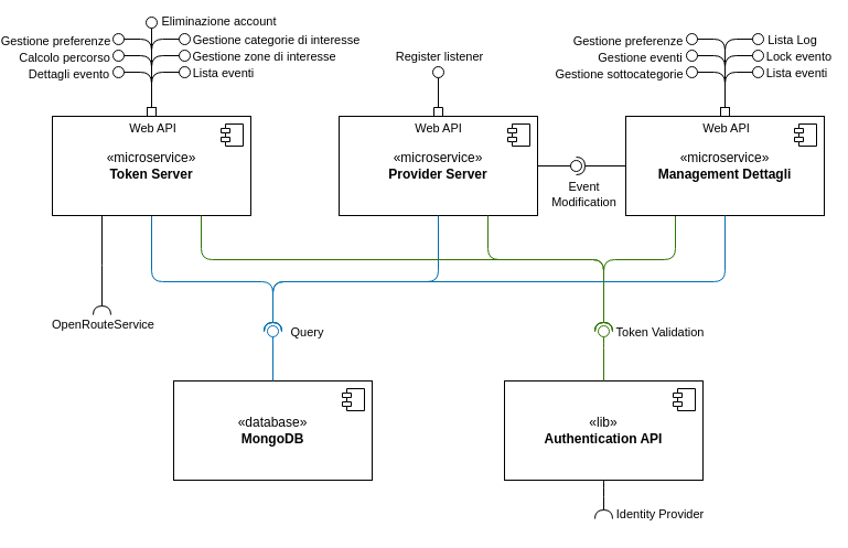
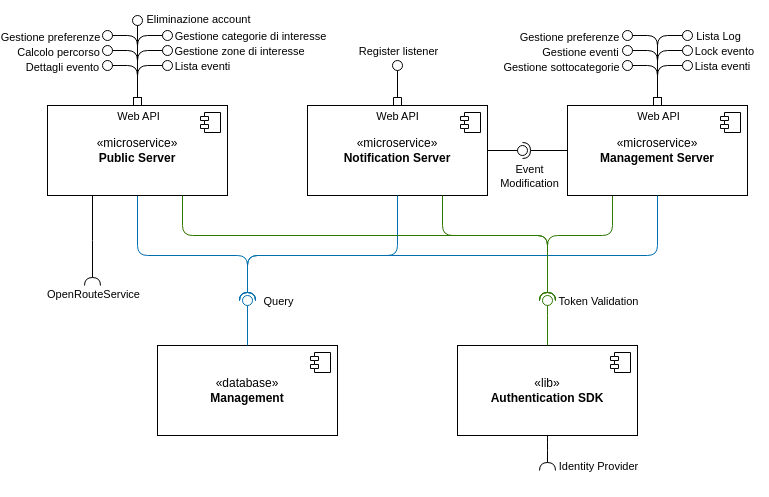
  <mxCell id="0" />
  <mxCell id="1" parent="0" />
  <mxCell id="2" style="edgeStyle=orthogonalEdgeStyle;rounded=1;orthogonalLoop=1;jettySize=auto;html=1;exitX=0.5;exitY=1;exitDx=0;exitDy=0;endArrow=halfCircle;endFill=0;curved=0;fillColor=#1ba1e2;strokeColor=#006EAF;" parent="1" source="5" target="17" edge="1"><mxGeometry relative="1" as="geometry"><Array as="points"><mxPoint x="110" y="255" /><mxPoint x="220" y="255" /></Array></mxGeometry></mxCell>
  <mxCell id="3" style="edgeStyle=orthogonalEdgeStyle;rounded=0;orthogonalLoop=1;jettySize=auto;html=1;exitX=0.25;exitY=1;exitDx=0;exitDy=0;endArrow=halfCircle;endFill=0;" parent="1" source="5" edge="1"><mxGeometry relative="1" as="geometry"><mxPoint x="65" y="285" as="targetPoint" /></mxGeometry></mxCell>
  <mxCell id="4" value="OpenRouteService" style="edgeLabel;html=1;align=center;verticalAlign=middle;resizable=0;points=[];" parent="3" vertex="1" connectable="0"><mxGeometry x="0.897" y="7" relative="1" as="geometry"><mxPoint x="-7" y="13" as="offset" /></mxGeometry></mxCell>
- <mxCell id="5" value="«microservice»&lt;br&gt;&lt;b&gt;Token Server&lt;/b&gt;" style="html=1;dropTarget=0;whiteSpace=wrap;" parent="1" vertex="1"><mxGeometry x="20" y="105" width="180" height="90" as="geometry" /></mxCell>
+ <mxCell id="5" value="«microservice»&lt;br&gt;&lt;b&gt;Public Server&lt;/b&gt;" style="html=1;dropTarget=0;whiteSpace=wrap;" parent="1" vertex="1"><mxGeometry x="20" y="105" width="180" height="90" as="geometry" /></mxCell>
  <mxCell id="6" value="" style="shape=module;jettyWidth=8;jettyHeight=4;" parent="5" vertex="1"><mxGeometry x="1" width="20" height="20" relative="1" as="geometry"><mxPoint x="-27" y="7" as="offset" /></mxGeometry></mxCell>
- <mxCell id="7" value="«microservice»&lt;br&gt;&lt;b&gt;Provider Server&lt;/b&gt;" style="html=1;dropTarget=0;whiteSpace=wrap;" parent="1" vertex="1"><mxGeometry x="280" y="105" width="180" height="90" as="geometry" /></mxCell>
+ <mxCell id="7" value="«microservice»&lt;br&gt;&lt;b&gt;Notification Server&lt;/b&gt;" style="html=1;dropTarget=0;whiteSpace=wrap;" parent="1" vertex="1"><mxGeometry x="280" y="105" width="180" height="90" as="geometry" /></mxCell>
  <mxCell id="8" value="" style="shape=module;jettyWidth=8;jettyHeight=4;" parent="7" vertex="1"><mxGeometry x="1" width="20" height="20" relative="1" as="geometry"><mxPoint x="-27" y="7" as="offset" /></mxGeometry></mxCell>
  <mxCell id="9" style="edgeStyle=orthogonalEdgeStyle;rounded=1;orthogonalLoop=1;jettySize=auto;html=1;exitX=0.25;exitY=1;exitDx=0;exitDy=0;curved=0;endArrow=halfCircle;endFill=0;fillColor=#60a917;strokeColor=#2D7600;" parent="1" source="10" target="24" edge="1"><mxGeometry relative="1" as="geometry"><mxPoint x="370" y="-15" as="targetPoint" /><Array as="points"><mxPoint x="585" y="235" /><mxPoint x="520" y="235" /></Array></mxGeometry></mxCell>
- <mxCell id="10" value="«microservice»&lt;br&gt;&lt;b&gt;Management Dettagli&lt;/b&gt;" style="html=1;dropTarget=0;whiteSpace=wrap;" parent="1" vertex="1"><mxGeometry x="540" y="105" width="180" height="90" as="geometry" /></mxCell>
+ <mxCell id="10" value="«microservice»&lt;br&gt;&lt;b&gt;Management Server&lt;/b&gt;" style="html=1;dropTarget=0;whiteSpace=wrap;" parent="1" vertex="1"><mxGeometry x="540" y="105" width="180" height="90" as="geometry" /></mxCell>
  <mxCell id="11" value="" style="shape=module;jettyWidth=8;jettyHeight=4;" parent="10" vertex="1"><mxGeometry x="1" width="20" height="20" relative="1" as="geometry"><mxPoint x="-27" y="7" as="offset" /></mxGeometry></mxCell>
- <mxCell id="12" value="«database»&lt;br&gt;&lt;b&gt;MongoDB&lt;/b&gt;" style="html=1;dropTarget=0;whiteSpace=wrap;" parent="1" vertex="1"><mxGeometry x="130" y="345" width="180" height="90" as="geometry" /></mxCell>
+ <mxCell id="12" value="«database»&lt;br&gt;&lt;b&gt;Management&lt;/b&gt;" style="html=1;dropTarget=0;whiteSpace=wrap;" parent="1" vertex="1"><mxGeometry x="130" y="345" width="180" height="90" as="geometry" /></mxCell>
  <mxCell id="13" value="" style="shape=module;jettyWidth=8;jettyHeight=4;" parent="12" vertex="1"><mxGeometry x="1" width="20" height="20" relative="1" as="geometry"><mxPoint x="-27" y="7" as="offset" /></mxGeometry></mxCell>
  <mxCell id="14" value="" style="rounded=1;orthogonalLoop=1;jettySize=auto;html=1;endArrow=halfCircle;endFill=0;endSize=6;strokeWidth=1;sketch=0;exitX=0.5;exitY=1;exitDx=0;exitDy=0;curved=0;fillColor=#1ba1e2;strokeColor=#006EAF;" parent="1" source="10" target="17" edge="1"><mxGeometry relative="1" as="geometry"><mxPoint x="360" y="200" as="sourcePoint" /><Array as="points"><mxPoint x="630" y="255" /><mxPoint x="220" y="255" /></Array></mxGeometry></mxCell>
  <mxCell id="15" value="" style="rounded=0;orthogonalLoop=1;jettySize=auto;html=1;endArrow=oval;endFill=0;sketch=0;sourcePerimeterSpacing=0;targetPerimeterSpacing=0;endSize=10;exitX=0.5;exitY=0;exitDx=0;exitDy=0;fillColor=#1ba1e2;strokeColor=#006EAF;" parent="1" source="12" target="17" edge="1"><mxGeometry relative="1" as="geometry"><mxPoint x="320" y="200" as="sourcePoint" /></mxGeometry></mxCell>
  <mxCell id="16" value="Query" style="edgeLabel;html=1;align=center;verticalAlign=middle;resizable=0;points=[];" parent="15" vertex="1" connectable="0"><mxGeometry x="-0.28" y="-2" relative="1" as="geometry"><mxPoint x="28" y="-29" as="offset" /></mxGeometry></mxCell>
  <mxCell id="17" value="" style="ellipse;whiteSpace=wrap;html=1;align=center;aspect=fixed;fillColor=none;strokeColor=none;resizable=0;perimeter=centerPerimeter;rotatable=0;allowArrows=0;points=[];outlineConnect=1;" parent="1" vertex="1"><mxGeometry x="215" y="295" width="10" height="10" as="geometry" /></mxCell>
  <mxCell id="18" style="edgeStyle=orthogonalEdgeStyle;rounded=1;orthogonalLoop=1;jettySize=auto;html=1;exitX=0.5;exitY=1;exitDx=0;exitDy=0;entryX=0.753;entryY=0.329;entryDx=0;entryDy=0;entryPerimeter=0;curved=0;endArrow=halfCircle;endFill=0;fillColor=#1ba1e2;strokeColor=#006EAF;" parent="1" source="7" target="17" edge="1"><mxGeometry relative="1" as="geometry"><Array as="points"><mxPoint x="370" y="255" /><mxPoint x="220" y="255" /></Array></mxGeometry></mxCell>
- <mxCell id="19" value="«lib»&lt;br&gt;&lt;b&gt;Authentication API&lt;/b&gt;" style="html=1;dropTarget=0;whiteSpace=wrap;" parent="1" vertex="1"><mxGeometry x="430" y="345" width="180" height="90" as="geometry" /></mxCell>
+ <mxCell id="19" value="«lib»&lt;br&gt;&lt;b&gt;Authentication SDK&lt;/b&gt;" style="html=1;dropTarget=0;whiteSpace=wrap;" parent="1" vertex="1"><mxGeometry x="430" y="345" width="180" height="90" as="geometry" /></mxCell>
  <mxCell id="20" value="" style="shape=module;jettyWidth=8;jettyHeight=4;" parent="19" vertex="1"><mxGeometry x="1" width="20" height="20" relative="1" as="geometry"><mxPoint x="-27" y="7" as="offset" /></mxGeometry></mxCell>
  <mxCell id="21" value="" style="ellipse;whiteSpace=wrap;html=1;align=center;aspect=fixed;fillColor=none;strokeColor=none;resizable=0;perimeter=centerPerimeter;rotatable=0;allowArrows=0;points=[];outlineConnect=1;" parent="1" vertex="1"><mxGeometry x="325" y="85" width="10" height="10" as="geometry" /></mxCell>
  <mxCell id="22" value="" style="rounded=1;orthogonalLoop=1;jettySize=auto;html=1;endArrow=oval;endFill=0;sketch=0;sourcePerimeterSpacing=0;targetPerimeterSpacing=0;endSize=10;exitX=0.5;exitY=0;exitDx=0;exitDy=0;curved=0;fillColor=#60a917;strokeColor=#2D7600;" parent="1" source="19" target="24" edge="1"><mxGeometry relative="1" as="geometry"><mxPoint x="290" y="120" as="sourcePoint" /><Array as="points"><mxPoint x="520" y="305" /></Array></mxGeometry></mxCell>
  <mxCell id="23" value="Token Validation" style="edgeLabel;html=1;align=center;verticalAlign=middle;resizable=0;points=[];" parent="22" vertex="1" connectable="0"><mxGeometry x="-0.313" y="1" relative="1" as="geometry"><mxPoint x="51" y="-30" as="offset" /></mxGeometry></mxCell>
  <mxCell id="24" value="" style="ellipse;whiteSpace=wrap;html=1;align=center;aspect=fixed;fillColor=none;strokeColor=none;resizable=0;perimeter=centerPerimeter;rotatable=0;allowArrows=0;points=[];outlineConnect=1;" parent="1" vertex="1"><mxGeometry x="515" y="295" width="10" height="10" as="geometry" /></mxCell>
  <mxCell id="25" style="edgeStyle=orthogonalEdgeStyle;rounded=1;orthogonalLoop=1;jettySize=auto;html=1;exitX=0.75;exitY=1;exitDx=0;exitDy=0;entryX=0.518;entryY=2;entryDx=0;entryDy=0;entryPerimeter=0;curved=0;endArrow=halfCircle;endFill=0;fillColor=#60a917;strokeColor=#2D7600;" parent="1" source="7" target="24" edge="1"><mxGeometry relative="1" as="geometry"><Array as="points"><mxPoint x="415" y="235" /><mxPoint x="520" y="235" /></Array></mxGeometry></mxCell>
  <mxCell id="26" style="edgeStyle=orthogonalEdgeStyle;rounded=1;orthogonalLoop=1;jettySize=auto;html=1;exitX=0.75;exitY=1;exitDx=0;exitDy=0;entryX=0.5;entryY=0;entryDx=0;entryDy=0;entryPerimeter=0;curved=0;endArrow=halfCircle;endFill=0;fillColor=#60a917;strokeColor=#2D7600;" parent="1" source="5" target="24" edge="1"><mxGeometry relative="1" as="geometry"><Array as="points"><mxPoint x="155" y="235" /><mxPoint x="520" y="235" /></Array></mxGeometry></mxCell>
  <mxCell id="27" value="" style="rounded=0;orthogonalLoop=1;jettySize=auto;html=1;endArrow=halfCircle;endFill=0;endSize=6;strokeWidth=1;sketch=0;exitX=0;exitY=0.5;exitDx=0;exitDy=0;entryX=0.992;entryY=0.346;entryDx=0;entryDy=0;entryPerimeter=0;" parent="1" source="10" target="33" edge="1"><mxGeometry relative="1" as="geometry"><mxPoint x="540" y="160" as="sourcePoint" /></mxGeometry></mxCell>
  <mxCell id="28" value="" style="rounded=0;orthogonalLoop=1;jettySize=auto;html=1;endArrow=halfCircle;endFill=0;endSize=6;strokeWidth=1;sketch=0;fontSize=12;curved=1;" parent="1" target="30" edge="1"><mxGeometry relative="1" as="geometry"><mxPoint x="520" y="435" as="sourcePoint" /></mxGeometry></mxCell>
  <mxCell id="29" value="Identity Provider" style="edgeLabel;html=1;align=center;verticalAlign=middle;resizable=0;points=[];" parent="28" vertex="1" connectable="0"><mxGeometry x="-0.458" y="-1" relative="1" as="geometry"><mxPoint x="51" y="21" as="offset" /></mxGeometry></mxCell>
  <mxCell id="30" value="" style="ellipse;whiteSpace=wrap;html=1;align=left;aspect=fixed;fillColor=none;strokeColor=none;resizable=0;perimeter=centerPerimeter;rotatable=0;allowArrows=0;points=[];outlineConnect=1;labelPosition=right;verticalLabelPosition=middle;verticalAlign=middle;" parent="1" vertex="1"><mxGeometry x="515" y="465" width="10" height="10" as="geometry" /></mxCell>
  <mxCell id="31" value="" style="rounded=0;orthogonalLoop=1;jettySize=auto;html=1;endArrow=oval;endFill=0;sketch=0;sourcePerimeterSpacing=0;targetPerimeterSpacing=0;endSize=10;exitX=1;exitY=0.5;exitDx=0;exitDy=0;" parent="1" target="33" edge="1"><mxGeometry relative="1" as="geometry"><mxPoint x="460" y="150" as="sourcePoint" /><mxPoint x="505" y="150" as="targetPoint" /></mxGeometry></mxCell>
  <mxCell id="32" value="Event&lt;div&gt;Modification&lt;/div&gt;" style="edgeLabel;html=1;align=center;verticalAlign=middle;resizable=0;points=[];" parent="31" vertex="1" connectable="0"><mxGeometry x="-0.09" y="1" relative="1" as="geometry"><mxPoint x="25" y="26" as="offset" /></mxGeometry></mxCell>
  <mxCell id="33" value="" style="ellipse;whiteSpace=wrap;html=1;align=center;aspect=fixed;fillColor=none;strokeColor=none;resizable=0;perimeter=centerPerimeter;rotatable=0;allowArrows=0;points=[];outlineConnect=1;" parent="1" vertex="1"><mxGeometry x="490" y="145" width="10" height="10" as="geometry" /></mxCell>
  <mxCell id="34" value="" style="rounded=1;orthogonalLoop=1;jettySize=auto;html=1;endArrow=oval;endFill=0;sketch=0;sourcePerimeterSpacing=0;targetPerimeterSpacing=0;endSize=10;exitX=0.5;exitY=0;exitDx=0;exitDy=0;edgeStyle=orthogonalEdgeStyle;curved=0;startArrow=box;startFill=0;" parent="1" source="5" edge="1"><mxGeometry relative="1" as="geometry"><mxPoint x="100" y="105" as="sourcePoint" /><mxPoint x="80" y="65" as="targetPoint" /><Array as="points"><mxPoint x="110" y="65" /></Array></mxGeometry></mxCell>
  <mxCell id="35" value="Dettagli evento" style="edgeLabel;html=1;align=center;verticalAlign=middle;resizable=0;points=[];" parent="34" vertex="1" connectable="0"><mxGeometry x="1" y="1" relative="1" as="geometry"><mxPoint x="-46" as="offset" /></mxGeometry></mxCell>
  <mxCell id="36" value="" style="rounded=0;orthogonalLoop=1;jettySize=auto;html=1;endArrow=oval;endFill=0;sketch=0;sourcePerimeterSpacing=0;targetPerimeterSpacing=0;endSize=10;exitX=0.5;exitY=0;exitDx=0;exitDy=0;startArrow=box;startFill=0;" parent="1" source="7" edge="1"><mxGeometry relative="1" as="geometry"><mxPoint x="380" y="105" as="sourcePoint" /><mxPoint x="370" y="65" as="targetPoint" /></mxGeometry></mxCell>
  <mxCell id="37" value="Register listener" style="edgeLabel;html=1;align=center;verticalAlign=middle;resizable=0;points=[];" parent="36" vertex="1" connectable="0"><mxGeometry x="-0.4" relative="1" as="geometry"><mxPoint y="-43" as="offset" /></mxGeometry></mxCell>
  <mxCell id="38" value="Web API" style="edgeLabel;html=1;align=center;verticalAlign=middle;resizable=0;points=[];" parent="36" vertex="1" connectable="0"><mxGeometry x="-0.15" y="1" relative="1" as="geometry"><mxPoint y="27" as="offset" /></mxGeometry></mxCell>
  <mxCell id="39" value="" style="rounded=1;orthogonalLoop=1;jettySize=auto;html=1;endArrow=oval;endFill=0;sketch=0;sourcePerimeterSpacing=0;targetPerimeterSpacing=0;endSize=10;exitX=0.5;exitY=0;exitDx=0;exitDy=0;edgeStyle=orthogonalEdgeStyle;curved=0;labelPosition=right;verticalLabelPosition=middle;align=left;verticalAlign=middle;startArrow=box;startFill=0;" parent="1" source="5" edge="1"><mxGeometry relative="1" as="geometry"><mxPoint x="130" y="105" as="sourcePoint" /><mxPoint x="140" y="65" as="targetPoint" /><Array as="points"><mxPoint x="110" y="65" /></Array></mxGeometry></mxCell>
  <mxCell id="40" value="Lista eventi" style="edgeLabel;html=1;align=center;verticalAlign=middle;resizable=0;points=[];" parent="39" vertex="1" connectable="0"><mxGeometry x="1" y="-7" relative="1" as="geometry"><mxPoint x="34" y="-7" as="offset" /></mxGeometry></mxCell>
  <mxCell id="41" value="" style="rounded=1;orthogonalLoop=1;jettySize=auto;html=1;endArrow=oval;endFill=0;sketch=0;sourcePerimeterSpacing=0;targetPerimeterSpacing=0;endSize=10;exitX=0.5;exitY=0;exitDx=0;exitDy=0;edgeStyle=orthogonalEdgeStyle;curved=0;startArrow=box;startFill=0;" parent="1" source="5" edge="1"><mxGeometry relative="1" as="geometry"><mxPoint x="110" y="90" as="sourcePoint" /><mxPoint x="80" y="50" as="targetPoint" /><Array as="points"><mxPoint x="110" y="50" /></Array></mxGeometry></mxCell>
  <mxCell id="42" value="Calcolo percorso" style="edgeLabel;html=1;align=center;verticalAlign=middle;resizable=0;points=[];" parent="41" vertex="1" connectable="0"><mxGeometry x="1" y="1" relative="1" as="geometry"><mxPoint x="-50" as="offset" /></mxGeometry></mxCell>
  <mxCell id="43" value="" style="rounded=1;orthogonalLoop=1;jettySize=auto;html=1;endArrow=oval;endFill=0;sketch=0;sourcePerimeterSpacing=0;targetPerimeterSpacing=0;endSize=10;exitX=0.5;exitY=0;exitDx=0;exitDy=0;edgeStyle=orthogonalEdgeStyle;curved=0;labelPosition=right;verticalLabelPosition=middle;align=left;verticalAlign=middle;startArrow=box;startFill=0;" parent="1" source="5" edge="1"><mxGeometry relative="1" as="geometry"><mxPoint x="110" y="90" as="sourcePoint" /><mxPoint x="140" y="50" as="targetPoint" /><Array as="points"><mxPoint x="110" y="50" /></Array></mxGeometry></mxCell>
  <mxCell id="44" value="Gestione zone di interesse" style="edgeLabel;html=1;align=center;verticalAlign=middle;resizable=0;points=[];" parent="43" vertex="1" connectable="0"><mxGeometry x="1" y="-7" relative="1" as="geometry"><mxPoint x="71" y="-7" as="offset" /></mxGeometry></mxCell>
  <mxCell id="45" value="Web API" style="edgeLabel;html=1;align=center;verticalAlign=middle;resizable=0;points=[];" parent="43" vertex="1" connectable="0"><mxGeometry x="-0.6" y="-2" relative="1" as="geometry"><mxPoint x="-2" y="27" as="offset" /></mxGeometry></mxCell>
  <mxCell id="46" value="" style="rounded=1;orthogonalLoop=1;jettySize=auto;html=1;endArrow=oval;endFill=0;sketch=0;sourcePerimeterSpacing=0;targetPerimeterSpacing=0;endSize=10;edgeStyle=orthogonalEdgeStyle;curved=0;startArrow=box;startFill=0;" parent="1" edge="1"><mxGeometry relative="1" as="geometry"><mxPoint x="110" y="105" as="sourcePoint" /><mxPoint x="80" y="35" as="targetPoint" /><Array as="points"><mxPoint x="110" y="35" /></Array></mxGeometry></mxCell>
  <mxCell id="47" value="Gestione preferenze" style="edgeLabel;html=1;align=center;verticalAlign=middle;resizable=0;points=[];" parent="46" vertex="1" connectable="0"><mxGeometry x="1" y="1" relative="1" as="geometry"><mxPoint x="-58" as="offset" /></mxGeometry></mxCell>
  <mxCell id="48" value="" style="rounded=1;orthogonalLoop=1;jettySize=auto;html=1;endArrow=oval;endFill=0;sketch=0;sourcePerimeterSpacing=0;targetPerimeterSpacing=0;endSize=10;edgeStyle=orthogonalEdgeStyle;curved=0;labelPosition=right;verticalLabelPosition=middle;align=left;verticalAlign=middle;startArrow=box;startFill=0;" parent="1" edge="1"><mxGeometry relative="1" as="geometry"><mxPoint x="110" y="105" as="sourcePoint" /><mxPoint x="140" y="35" as="targetPoint" /><Array as="points"><mxPoint x="110" y="35" /></Array></mxGeometry></mxCell>
  <mxCell id="49" value="Gestione categorie di interesse" style="edgeLabel;html=1;align=center;verticalAlign=middle;resizable=0;points=[];" parent="48" vertex="1" connectable="0"><mxGeometry x="1" y="-7" relative="1" as="geometry"><mxPoint x="82" y="-7" as="offset" /></mxGeometry></mxCell>
  <mxCell id="50" value="" style="rounded=1;orthogonalLoop=1;jettySize=auto;html=1;endArrow=oval;endFill=0;sketch=0;sourcePerimeterSpacing=0;targetPerimeterSpacing=0;endSize=10;edgeStyle=orthogonalEdgeStyle;curved=0;labelPosition=right;verticalLabelPosition=middle;align=left;verticalAlign=middle;startArrow=box;startFill=0;" parent="1" edge="1"><mxGeometry relative="1" as="geometry"><mxPoint x="110" y="105" as="sourcePoint" /><mxPoint x="110" y="20" as="targetPoint" /><Array as="points"><mxPoint x="110" y="20" /></Array></mxGeometry></mxCell>
  <mxCell id="51" value="Eliminazione account" style="edgeLabel;html=1;align=center;verticalAlign=middle;resizable=0;points=[];" parent="50" vertex="1" connectable="0"><mxGeometry x="1" y="-7" relative="1" as="geometry"><mxPoint x="53" y="-2" as="offset" /></mxGeometry></mxCell>
  <mxCell id="52" value="" style="rounded=1;orthogonalLoop=1;jettySize=auto;html=1;endArrow=oval;endFill=0;sketch=0;sourcePerimeterSpacing=0;targetPerimeterSpacing=0;endSize=10;exitX=0.5;exitY=0;exitDx=0;exitDy=0;edgeStyle=orthogonalEdgeStyle;curved=0;startArrow=box;startFill=0;" parent="1" edge="1"><mxGeometry relative="1" as="geometry"><mxPoint x="630" y="105" as="sourcePoint" /><mxPoint x="600" y="65" as="targetPoint" /><Array as="points"><mxPoint x="630" y="65" /></Array></mxGeometry></mxCell>
  <mxCell id="53" value="Gestione sottocategorie" style="edgeLabel;html=1;align=center;verticalAlign=middle;resizable=0;points=[];" parent="52" vertex="1" connectable="0"><mxGeometry x="1" y="1" relative="1" as="geometry"><mxPoint x="-67" as="offset" /></mxGeometry></mxCell>
  <mxCell id="54" value="" style="rounded=1;orthogonalLoop=1;jettySize=auto;html=1;endArrow=oval;endFill=0;sketch=0;sourcePerimeterSpacing=0;targetPerimeterSpacing=0;endSize=10;exitX=0.5;exitY=0;exitDx=0;exitDy=0;edgeStyle=orthogonalEdgeStyle;curved=0;labelPosition=right;verticalLabelPosition=middle;align=left;verticalAlign=middle;startArrow=box;startFill=0;" parent="1" edge="1"><mxGeometry relative="1" as="geometry"><mxPoint x="630" y="105" as="sourcePoint" /><mxPoint x="660" y="65" as="targetPoint" /><Array as="points"><mxPoint x="630" y="65" /></Array></mxGeometry></mxCell>
  <mxCell id="55" value="Lista eventi" style="edgeLabel;html=1;align=center;verticalAlign=middle;resizable=0;points=[];" parent="54" vertex="1" connectable="0"><mxGeometry x="1" y="-7" relative="1" as="geometry"><mxPoint x="34" y="-7" as="offset" /></mxGeometry></mxCell>
  <mxCell id="56" value="" style="rounded=1;orthogonalLoop=1;jettySize=auto;html=1;endArrow=oval;endFill=0;sketch=0;sourcePerimeterSpacing=0;targetPerimeterSpacing=0;endSize=10;exitX=0.5;exitY=0;exitDx=0;exitDy=0;edgeStyle=orthogonalEdgeStyle;curved=0;startArrow=box;startFill=0;" parent="1" edge="1"><mxGeometry relative="1" as="geometry"><mxPoint x="630" y="105" as="sourcePoint" /><mxPoint x="600" y="50" as="targetPoint" /><Array as="points"><mxPoint x="630" y="50" /></Array></mxGeometry></mxCell>
  <mxCell id="57" value="Gestione eventi" style="edgeLabel;html=1;align=center;verticalAlign=middle;resizable=0;points=[];" parent="56" vertex="1" connectable="0"><mxGeometry x="1" y="1" relative="1" as="geometry"><mxPoint x="-48" as="offset" /></mxGeometry></mxCell>
  <mxCell id="58" value="" style="rounded=1;orthogonalLoop=1;jettySize=auto;html=1;endArrow=oval;endFill=0;sketch=0;sourcePerimeterSpacing=0;targetPerimeterSpacing=0;endSize=10;exitX=0.5;exitY=0;exitDx=0;exitDy=0;edgeStyle=orthogonalEdgeStyle;curved=0;labelPosition=right;verticalLabelPosition=middle;align=left;verticalAlign=middle;startArrow=box;startFill=0;" parent="1" edge="1"><mxGeometry relative="1" as="geometry"><mxPoint x="630" y="105" as="sourcePoint" /><mxPoint x="660" y="50" as="targetPoint" /><Array as="points"><mxPoint x="630" y="50" /></Array></mxGeometry></mxCell>
  <mxCell id="59" value="Lock evento" style="edgeLabel;html=1;align=center;verticalAlign=middle;resizable=0;points=[];" parent="58" vertex="1" connectable="0"><mxGeometry x="1" y="-7" relative="1" as="geometry"><mxPoint x="36" y="-7" as="offset" /></mxGeometry></mxCell>
  <mxCell id="60" value="Web API" style="edgeLabel;html=1;align=center;verticalAlign=middle;resizable=0;points=[];" parent="58" vertex="1" connectable="0"><mxGeometry x="-0.6" y="-2" relative="1" as="geometry"><mxPoint x="-2" y="27" as="offset" /></mxGeometry></mxCell>
  <mxCell id="61" value="" style="rounded=1;orthogonalLoop=1;jettySize=auto;html=1;endArrow=oval;endFill=0;sketch=0;sourcePerimeterSpacing=0;targetPerimeterSpacing=0;endSize=10;edgeStyle=orthogonalEdgeStyle;curved=0;startArrow=box;startFill=0;" parent="1" edge="1"><mxGeometry relative="1" as="geometry"><mxPoint x="630" y="105" as="sourcePoint" /><mxPoint x="600" y="35" as="targetPoint" /><Array as="points"><mxPoint x="630" y="35" /></Array></mxGeometry></mxCell>
  <mxCell id="62" value="Gestione preferenze" style="edgeLabel;html=1;align=center;verticalAlign=middle;resizable=0;points=[];" parent="61" vertex="1" connectable="0"><mxGeometry x="1" y="1" relative="1" as="geometry"><mxPoint x="-59" as="offset" /></mxGeometry></mxCell>
  <mxCell id="63" value="" style="rounded=1;orthogonalLoop=1;jettySize=auto;html=1;endArrow=oval;endFill=0;sketch=0;sourcePerimeterSpacing=0;targetPerimeterSpacing=0;endSize=10;edgeStyle=orthogonalEdgeStyle;curved=0;labelPosition=right;verticalLabelPosition=middle;align=left;verticalAlign=middle;startArrow=box;startFill=0;" parent="1" edge="1"><mxGeometry relative="1" as="geometry"><mxPoint x="630" y="105" as="sourcePoint" /><mxPoint x="660" y="35" as="targetPoint" /><Array as="points"><mxPoint x="630" y="35" /></Array></mxGeometry></mxCell>
  <mxCell id="64" value="Lista Log" style="edgeLabel;html=1;align=center;verticalAlign=middle;resizable=0;points=[];" parent="63" vertex="1" connectable="0"><mxGeometry x="1" y="-7" relative="1" as="geometry"><mxPoint x="30" y="-7" as="offset" /></mxGeometry></mxCell>
